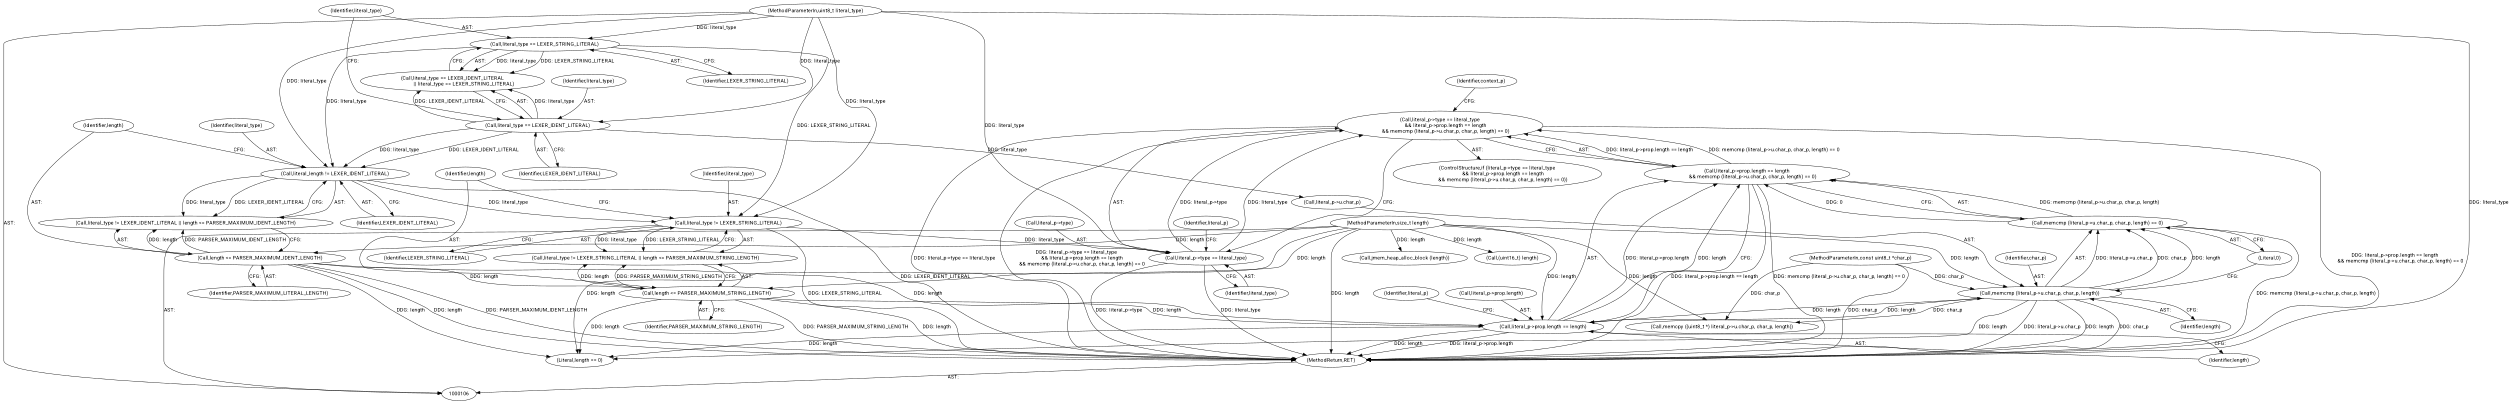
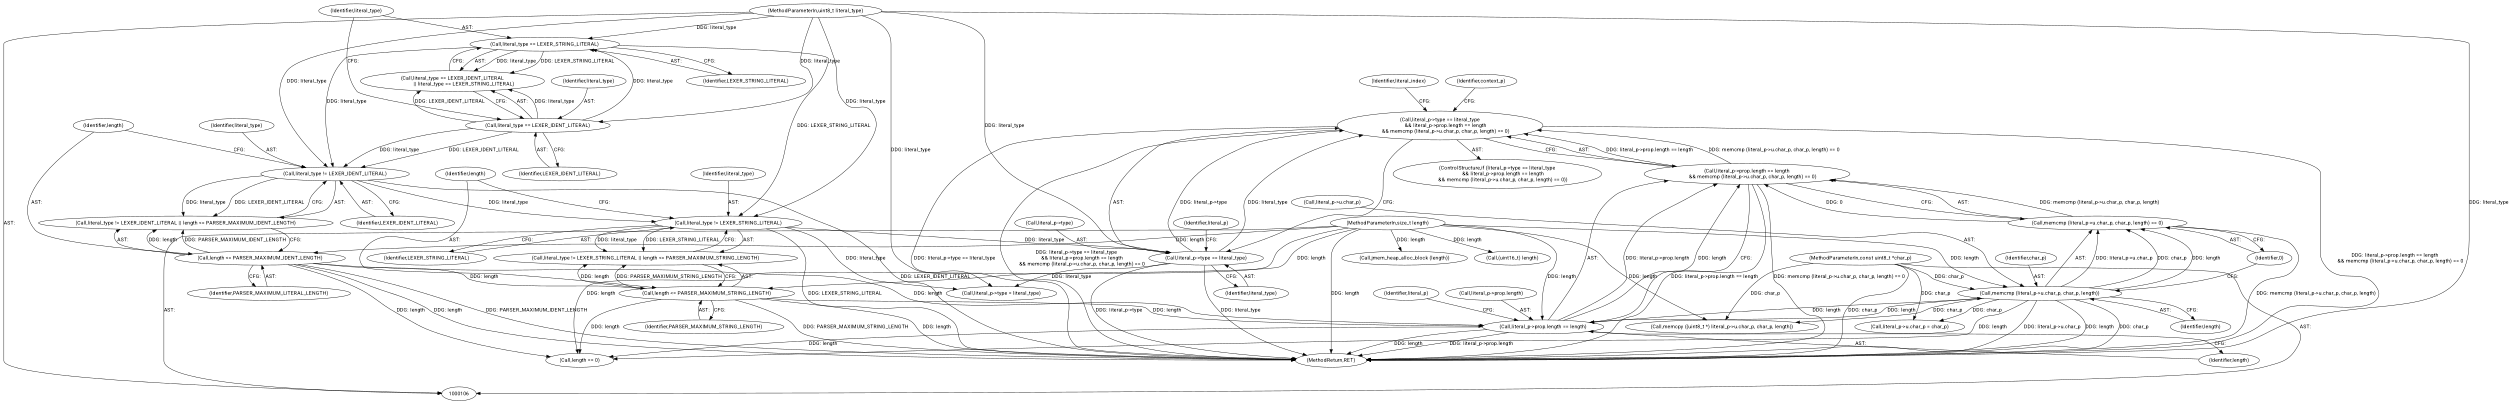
  digraph {
    fontname=Roboto
    node [fontname=Roboto]
    edge [fontname=Roboto]
    n1 [label="(Call,literal_p->type == literal_type\n        && literal_p->prop.length == length\n        && memcmp (literal_p->u.char_p, char_p, length) == 0)"]
    n2 [label="(Call,literal_p->type == literal_type)"]
    n3 [label="(Call,literal_p->prop.length == length\n        && memcmp (literal_p->u.char_p, char_p, length) == 0)"]
    n4 [label="(MethodReturn,RET)"]
    n5 [label="(ControlStructure,if (literal_p->type == literal_type\n        && literal_p->prop.length == length\n        && memcmp (literal_p->u.char_p, char_p, length) == 0))"]
+   n6 [label="(Call,literal_p->type = literal_type)"]
    n7 [label="(Identifier,literal_type)"]
    n8 [label="(Call,literal_p->prop.length == length)"]
    n9 [label="(Call,memcmp (literal_p->u.char_p, char_p, length) == 0)"]
    n10 [label="(Call,literal_type != LEXER_STRING_LITERAL)"]
    n11 [label="(Call,literal_type != LEXER_STRING_LITERAL || length <= PARSER_MAXIMUM_STRING_LENGTH)"]
    n12 [label="(Identifier,LEXER_STRING_LITERAL)"]
    n13 [label="(Call,length <= PARSER_MAXIMUM_STRING_LENGTH)"]
-   n14 [label="(Call,literal_length != LEXER_IDENT_LITERAL)"]
+   n14 [label="(Call,literal_type != LEXER_IDENT_LITERAL)"]
    n15 [label="(Call,literal_type != LEXER_IDENT_LITERAL || length <= PARSER_MAXIMUM_IDENT_LENGTH)"]
    n16 [label="(Identifier,LEXER_IDENT_LITERAL)"]
    n17 [label="(Call,length <= PARSER_MAXIMUM_IDENT_LENGTH)"]
    n18 [label="(Call,literal_type == LEXER_STRING_LITERAL)"]
    n19 [label="(Identifier,LEXER_STRING_LITERAL)"]
    n20 [label="(Call,literal_type == LEXER_IDENT_LITERAL\n                || literal_type == LEXER_STRING_LITERAL)"]
    n21 [label="(Call,literal_type == LEXER_IDENT_LITERAL)"]
    n22 [label="(Identifier,LEXER_IDENT_LITERAL)"]
    n23 [label="(MethodParameterIn,uint8_t literal_type)"]
    1000106
    n25 [label="(Call,memcmp (literal_p->u.char_p, char_p, length))"]
-   n26 [label="(Literal,length == 0)"]
+   n26 [label="(Call,length == 0)"]
    n27 [label="(Identifier,length)"]
-   n28 [label="(Literal,0)"]
+   n28 [label="(Identifier,0)"]
    n29 [label="(Call,memcpy ((uint8_t *) literal_p->u.char_p, char_p, length))"]
    n30 [label="(Identifier,length)"]
+   n31 [label="(Call,literal_p->u.char_p = char_p)"]
    n32 [label="(Identifier,PARSER_MAXIMUM_STRING_LENGTH)"]
    n33 [label="(Identifier,PARSER_MAXIMUM_LITERAL_LENGTH)"]
    n34 [label="(MethodParameterIn,size_t length)"]
    n35 [label="(Call,jmem_heap_alloc_block (length))"]
    n36 [label="(Call,(uint16_t) length)"]
    n37 [label="(MethodParameterIn,const uint8_t *char_p)"]
    n38 [label="(Identifier,literal_p)"]
    n39 [label="(Identifier,context_p)"]
    n40 [label="(Call,literal_p->prop.length)"]
    n41 [label="(Identifier,char_p)"]
    n42 [label="(Call,literal_p->u.char_p)"]
    n43 [label="(Identifier,literal_type)"]
    n44 [label="(Identifier,literal_type)"]
    n45 [label="(Identifier,length)"]
    n46 [label="(Identifier,literal_p)"]
    n47 [label="(Identifier,length)"]
    n48 [label="(Call,literal_p->type)"]
    n49 [label="(Identifier,literal_type)"]
+   n50 [label="(Identifier,literal_index)"]
    n51 [label="(Identifier,literal_type)"]
    n1 -> n2 [label="CFG: "]
    n1 -> n3 [label="CFG: "]
    n1 -> n4 [label="DDG: literal_p->prop.length == length\n        && memcmp (literal_p->u.char_p, char_p, length) == 0"]
    n1 -> n4 [label="DDG: literal_p->type == literal_type"]
    n1 -> n4 [label="DDG: literal_p->type == literal_type\n        && literal_p->prop.length == length\n        && memcmp (literal_p->u.char_p, char_p, length) == 0"]
    n1 -> n5 [label="AST: "]
    n2 -> n1 [label="AST: "]
    n2 -> n1 [label="DDG: literal_p->type"]
    n2 -> n1 [label="DDG: literal_type"]
    n2 -> n4 [label="DDG: literal_p->type"]
    n2 -> n4 [label="DDG: literal_type"]
+   n2 -> n6 [label="DDG: literal_type"]
    n2 -> n7 [label="CFG: "]
    n3 -> n1 [label="AST: "]
    n3 -> n1 [label="DDG: literal_p->prop.length == length"]
    n3 -> n1 [label="DDG: memcmp (literal_p->u.char_p, char_p, length) == 0"]
    n3 -> n4 [label="DDG: literal_p->prop.length == length"]
    n3 -> n4 [label="DDG: memcmp (literal_p->u.char_p, char_p, length) == 0"]
    n3 -> n8 [label="CFG: "]
    n3 -> n9 [label="CFG: "]
    n7 -> n2 [label="AST: "]
    n8 -> n3 [label="AST: "]
    n8 -> n3 [label="DDG: literal_p->prop.length"]
    n8 -> n3 [label="DDG: length"]
    n8 -> n4 [label="DDG: literal_p->prop.length"]
    n8 -> n4 [label="DDG: length"]
    n8 -> n25 [label="DDG: length"]
    n8 -> n26 [label="DDG: length"]
    n8 -> n27 [label="CFG: "]
    n9 -> n3 [label="AST: "]
    n9 -> n3 [label="DDG: memcmp (literal_p->u.char_p, char_p, length)"]
    n9 -> n3 [label="DDG: 0"]
    n9 -> n4 [label="DDG: memcmp (literal_p->u.char_p, char_p, length)"]
    n9 -> n28 [label="CFG: "]
    n10 -> n2 [label="DDG: literal_type"]
    n10 -> n4 [label="DDG: LEXER_STRING_LITERAL"]
+   n10 -> n6 [label="DDG: literal_type"]
    n10 -> n11 [label="AST: "]
    n10 -> n11 [label="DDG: literal_type"]
    n10 -> n11 [label="DDG: LEXER_STRING_LITERAL"]
    n10 -> n12 [label="CFG: "]
    n11 -> n10 [label="CFG: "]
    n11 -> n13 [label="CFG: "]
    n12 -> n10 [label="AST: "]
    n13 -> n4 [label="DDG: PARSER_MAXIMUM_STRING_LENGTH"]
    n13 -> n4 [label="DDG: length"]
    n13 -> n8 [label="DDG: length"]
    n13 -> n11 [label="AST: "]
    n13 -> n11 [label="DDG: length"]
    n13 -> n11 [label="DDG: PARSER_MAXIMUM_STRING_LENGTH"]
    n13 -> n26 [label="DDG: length"]
    n13 -> n32 [label="CFG: "]
    n14 -> n4 [label="DDG: LEXER_IDENT_LITERAL"]
    n14 -> n10 [label="DDG: literal_type"]
    n14 -> n15 [label="AST: "]
    n14 -> n15 [label="DDG: literal_type"]
    n14 -> n15 [label="DDG: LEXER_IDENT_LITERAL"]
    n14 -> n16 [label="CFG: "]
    n15 -> n14 [label="CFG: "]
    n15 -> n17 [label="CFG: "]
    n16 -> n14 [label="AST: "]
    n17 -> n4 [label="DDG: length"]
    n17 -> n4 [label="DDG: PARSER_MAXIMUM_IDENT_LENGTH"]
    n17 -> n8 [label="DDG: length"]
    n17 -> n13 [label="DDG: length"]
    n17 -> n15 [label="AST: "]
    n17 -> n15 [label="DDG: length"]
    n17 -> n15 [label="DDG: PARSER_MAXIMUM_IDENT_LENGTH"]
    n17 -> n26 [label="DDG: length"]
    n17 -> n33 [label="CFG: "]
    n18 -> n10 [label="DDG: LEXER_STRING_LITERAL"]
    n18 -> n14 [label="DDG: literal_type"]
    n18 -> n19 [label="CFG: "]
    n18 -> n20 [label="AST: "]
    n18 -> n20 [label="DDG: literal_type"]
    n18 -> n20 [label="DDG: LEXER_STRING_LITERAL"]
    n19 -> n18 [label="AST: "]
    n20 -> n18 [label="CFG: "]
    n20 -> n21 [label="CFG: "]
    n21 -> n14 [label="DDG: literal_type"]
    n21 -> n14 [label="DDG: LEXER_IDENT_LITERAL"]
-   n21 -> n42 [label="DDG: literal_type"]
+   n21 -> n18 [label="DDG: literal_type"]
    n21 -> n20 [label="AST: "]
    n21 -> n20 [label="DDG: literal_type"]
    n21 -> n20 [label="DDG: LEXER_IDENT_LITERAL"]
    n21 -> n22 [label="CFG: "]
    n22 -> n21 [label="AST: "]
    n23 -> n2 [label="DDG: literal_type"]
    n23 -> n4 [label="DDG: literal_type"]
+   n23 -> n6 [label="DDG: literal_type"]
    n23 -> n10 [label="DDG: literal_type"]
    n23 -> n14 [label="DDG: literal_type"]
    n23 -> n18 [label="DDG: literal_type"]
    n23 -> n21 [label="DDG: literal_type"]
    n23 -> 1000106 [label="AST: "]
    n25 -> n4 [label="DDG: literal_p->u.char_p"]
    n25 -> n4 [label="DDG: length"]
    n25 -> n4 [label="DDG: char_p"]
    n25 -> n8 [label="DDG: length"]
    n25 -> n9 [label="AST: "]
    n25 -> n9 [label="DDG: literal_p->u.char_p"]
    n25 -> n9 [label="DDG: char_p"]
    n25 -> n9 [label="DDG: length"]
    n25 -> n26 [label="DDG: length"]
    n25 -> n29 [label="DDG: char_p"]
    n25 -> n30 [label="CFG: "]
+   n25 -> n31 [label="DDG: char_p"]
    n27 -> n8 [label="AST: "]
    n28 -> n9 [label="AST: "]
    n28 -> n25 [label="CFG: "]
    n30 -> n25 [label="AST: "]
    n32 -> n13 [label="AST: "]
    n33 -> n17 [label="AST: "]
    n34 -> n4 [label="DDG: length"]
    n34 -> n8 [label="DDG: length"]
    n34 -> n13 [label="DDG: length"]
    n34 -> n17 [label="DDG: length"]
    n34 -> 1000106 [label="AST: "]
    n34 -> n25 [label="DDG: length"]
    n34 -> n26 [label="DDG: length"]
    n34 -> n29 [label="DDG: length"]
    n34 -> n35 [label="DDG: length"]
    n34 -> n36 [label="DDG: length"]
    n37 -> n4 [label="DDG: char_p"]
-   n4 -> 1000106 [label="AST: "]
+   n37 -> 1000106 [label="AST: "]
    n37 -> n25 [label="DDG: char_p"]
    n37 -> n29 [label="DDG: char_p"]
+   n37 -> n31 [label="DDG: char_p"]
    n38 -> n8 [label="CFG: "]
    n39 -> n1 [label="CFG: "]
    n40 -> n8 [label="AST: "]
    n41 -> n25 [label="AST: "]
    n42 -> n25 [label="AST: "]
    n43 -> n10 [label="AST: "]
    n44 -> n18 [label="AST: "]
    n44 -> n21 [label="CFG: "]
    n45 -> n14 [label="CFG: "]
    n45 -> n17 [label="AST: "]
    n46 -> n2 [label="CFG: "]
    n47 -> n10 [label="CFG: "]
    n47 -> n13 [label="AST: "]
    n48 -> n2 [label="AST: "]
    n49 -> n21 [label="AST: "]
+   n50 -> n1 [label="CFG: "]
    n51 -> n14 [label="AST: "]
  }
